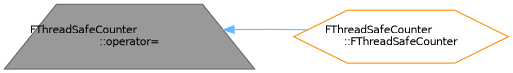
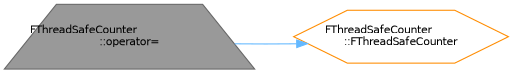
  digraph {
    rankdir=LR
    node [fontname=Helvetica fontsize=10 style=filled]
    n1 [color=gray40 fillcolor=grey60 fontcolor=black height=0.2 label="FThreadSafeCounter\l::operator=" shape=trapezium width=0.4]
    n2 [color=darkorange fillcolor=white height=0.2 label="FThreadSafeCounter\l::FThreadSafeCounter" shape=hexagon width=0.4]
-   n2 -> n1 [color=steelblue1 fontname=Helvetica fontsize=10 labelfontname=Helvetica labelfontsize=10 style=solid]
+   n1 -> n2 [color=steelblue1 fontname=Helvetica fontsize=10 labelfontname=Helvetica labelfontsize=10 style=solid]
  }
